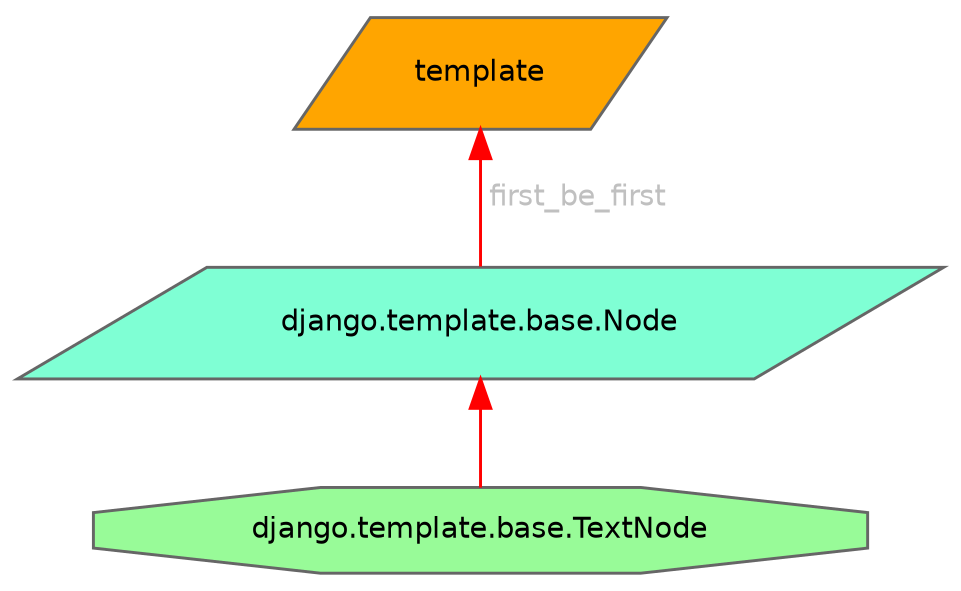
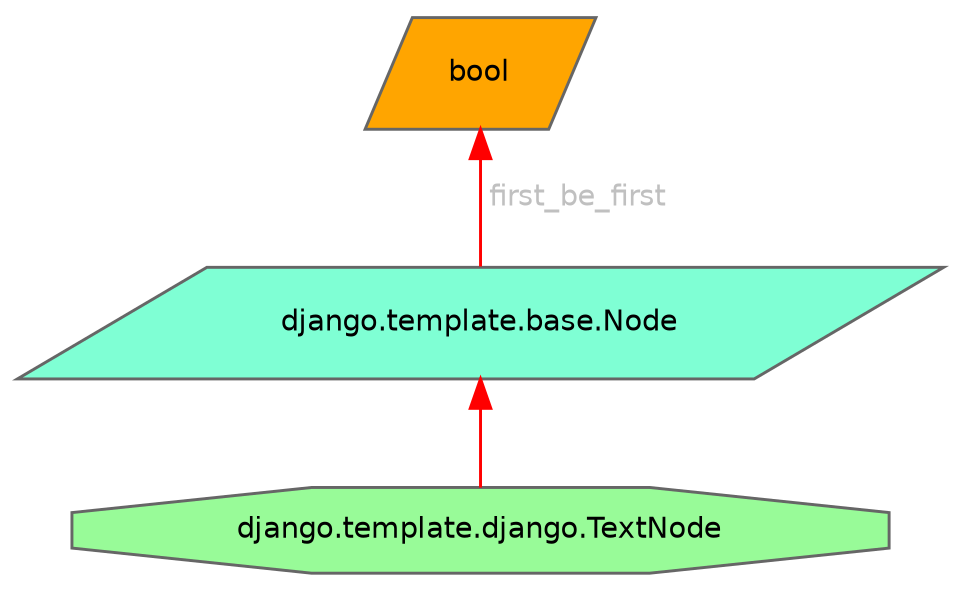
  digraph {
    node [color=gray40 fontname=Helvetica fontsize=10 shape=parallelogram style=filled]
    edge [color=red dir=back fontname=Helvetica fontsize=10 labelfontname=Helvetica labelfontsize=10 style=solid]
-   n1 [fillcolor=palegreen fontcolor=black height=0.2 label="django.template.base.TextNode" shape=octagon width=0.4]
+   n1 [fillcolor=palegreen fontcolor=black height=0.2 label="django.template.django.TextNode" shape=octagon width=0.4]
    n2 [fillcolor=aquamarine height=0.2 label="django.template.base.Node" width=0.4]
-   n3 [fillcolor=orange height=0.2 label=template width=0.4]
+   n3 [fillcolor=orange height=0.2 label=bool width=0.4]
    n2 -> n1
    n3 -> n2 [fontcolor=grey label=" first_be_first"]
  }
